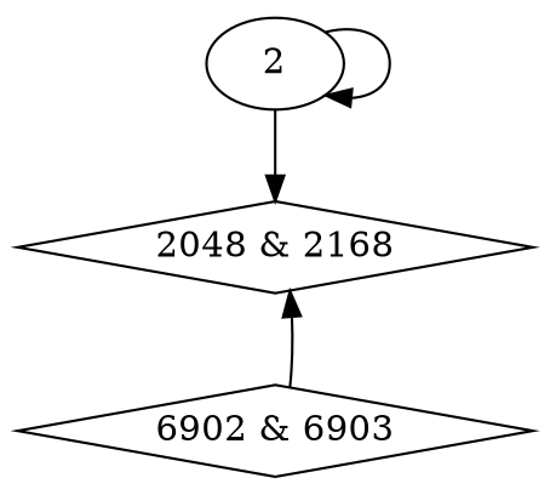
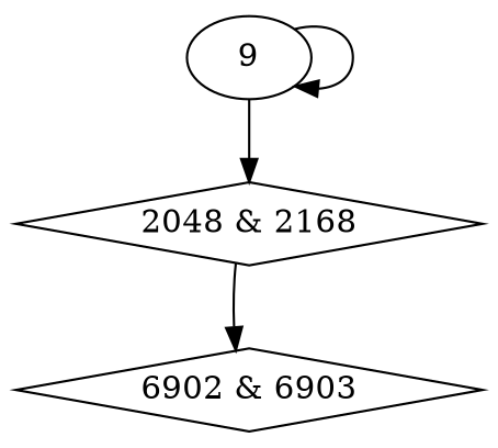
  digraph {
    node [shape=diamond]
    n1 [label="2048 & 2168"]
    n2 [label="6902 & 6903"]
-   2 [shape=""]
-   n2 -> n1
+   2 [label=9 shape=""]
+   n1 -> n2
    2 -> n1
    2 -> 2
  }
